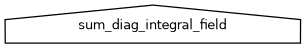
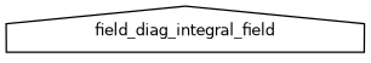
  digraph {
    rankdir=LR
-   n1 [color=black fillcolor=white fontname=Helvetica fontsize=10 height=0.2 label=sum_diag_integral_field shape=house style=filled width=0.4]
+   n1 [color=black fillcolor=white fontname=Helvetica fontsize=10 height=0.2 label=field_diag_integral_field shape=house style=filled width=0.4]
  }
